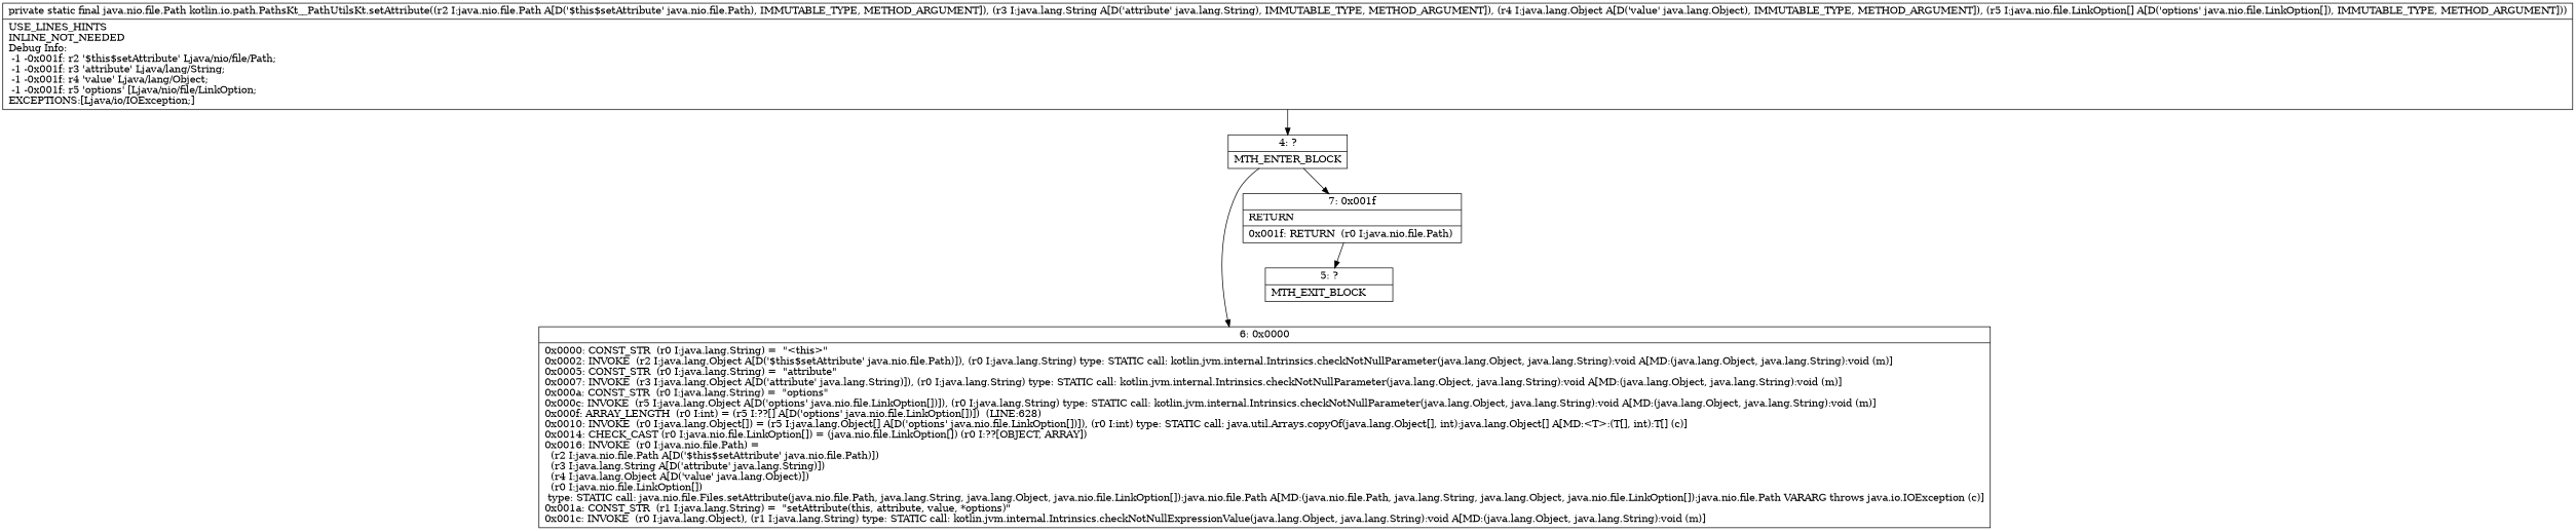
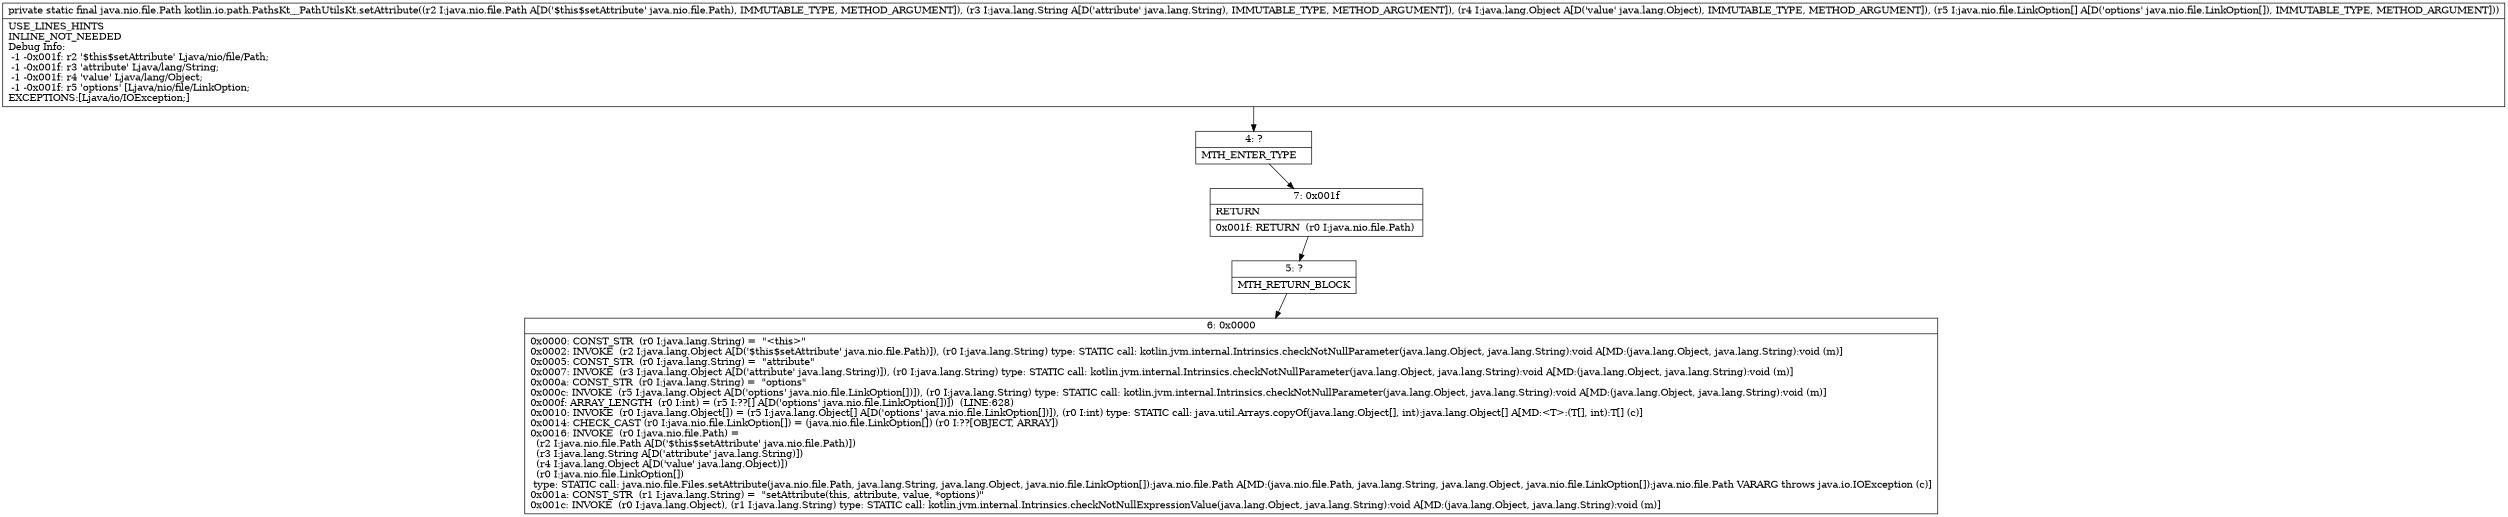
  digraph {
    node [shape=record]
-   n1 [label="{4\:\ ?|MTH_ENTER_BLOCK\l}"]
+   n1 [label="{4\:\ ?|MTH_ENTER_TYPE\l}"]
    n2 [label="{6\:\ 0x0000|0x0000: CONST_STR  (r0 I:java.lang.String) =  \"\<this\>\" \l0x0002: INVOKE  (r2 I:java.lang.Object A[D('$this$setAttribute' java.nio.file.Path)]), (r0 I:java.lang.String) type: STATIC call: kotlin.jvm.internal.Intrinsics.checkNotNullParameter(java.lang.Object, java.lang.String):void A[MD:(java.lang.Object, java.lang.String):void (m)]\l0x0005: CONST_STR  (r0 I:java.lang.String) =  \"attribute\" \l0x0007: INVOKE  (r3 I:java.lang.Object A[D('attribute' java.lang.String)]), (r0 I:java.lang.String) type: STATIC call: kotlin.jvm.internal.Intrinsics.checkNotNullParameter(java.lang.Object, java.lang.String):void A[MD:(java.lang.Object, java.lang.String):void (m)]\l0x000a: CONST_STR  (r0 I:java.lang.String) =  \"options\" \l0x000c: INVOKE  (r5 I:java.lang.Object A[D('options' java.nio.file.LinkOption[])]), (r0 I:java.lang.String) type: STATIC call: kotlin.jvm.internal.Intrinsics.checkNotNullParameter(java.lang.Object, java.lang.String):void A[MD:(java.lang.Object, java.lang.String):void (m)]\l0x000f: ARRAY_LENGTH  (r0 I:int) = (r5 I:??[] A[D('options' java.nio.file.LinkOption[])])  (LINE:628)\l0x0010: INVOKE  (r0 I:java.lang.Object[]) = (r5 I:java.lang.Object[] A[D('options' java.nio.file.LinkOption[])]), (r0 I:int) type: STATIC call: java.util.Arrays.copyOf(java.lang.Object[], int):java.lang.Object[] A[MD:\<T\>:(T[], int):T[] (c)]\l0x0014: CHECK_CAST (r0 I:java.nio.file.LinkOption[]) = (java.nio.file.LinkOption[]) (r0 I:??[OBJECT, ARRAY]) \l0x0016: INVOKE  (r0 I:java.nio.file.Path) = \l  (r2 I:java.nio.file.Path A[D('$this$setAttribute' java.nio.file.Path)])\l  (r3 I:java.lang.String A[D('attribute' java.lang.String)])\l  (r4 I:java.lang.Object A[D('value' java.lang.Object)])\l  (r0 I:java.nio.file.LinkOption[])\l type: STATIC call: java.nio.file.Files.setAttribute(java.nio.file.Path, java.lang.String, java.lang.Object, java.nio.file.LinkOption[]):java.nio.file.Path A[MD:(java.nio.file.Path, java.lang.String, java.lang.Object, java.nio.file.LinkOption[]):java.nio.file.Path VARARG throws java.io.IOException (c)]\l0x001a: CONST_STR  (r1 I:java.lang.String) =  \"setAttribute(this, attribute, value, *options)\" \l0x001c: INVOKE  (r0 I:java.lang.Object), (r1 I:java.lang.String) type: STATIC call: kotlin.jvm.internal.Intrinsics.checkNotNullExpressionValue(java.lang.Object, java.lang.String):void A[MD:(java.lang.Object, java.lang.String):void (m)]\l}"]
    n3 [label="{7\:\ 0x001f|RETURN\l|0x001f: RETURN  (r0 I:java.nio.file.Path) \l}"]
-   n4 [label="{5\:\ ?|MTH_EXIT_BLOCK\l}"]
+   n4 [label="{5\:\ ?|MTH_RETURN_BLOCK\l}"]
    n5 [label="{private static final java.nio.file.Path kotlin.io.path.PathsKt__PathUtilsKt.setAttribute((r2 I:java.nio.file.Path A[D('$this$setAttribute' java.nio.file.Path), IMMUTABLE_TYPE, METHOD_ARGUMENT]), (r3 I:java.lang.String A[D('attribute' java.lang.String), IMMUTABLE_TYPE, METHOD_ARGUMENT]), (r4 I:java.lang.Object A[D('value' java.lang.Object), IMMUTABLE_TYPE, METHOD_ARGUMENT]), (r5 I:java.nio.file.LinkOption[] A[D('options' java.nio.file.LinkOption[]), IMMUTABLE_TYPE, METHOD_ARGUMENT]))  | USE_LINES_HINTS\lINLINE_NOT_NEEDED\lDebug Info:\l  \-1 \-0x001f: r2 '$this$setAttribute' Ljava\/nio\/file\/Path;\l  \-1 \-0x001f: r3 'attribute' Ljava\/lang\/String;\l  \-1 \-0x001f: r4 'value' Ljava\/lang\/Object;\l  \-1 \-0x001f: r5 'options' [Ljava\/nio\/file\/LinkOption;\lEXCEPTIONS:[Ljava\/io\/IOException;]\l}"]
-   n1 -> n2
+   n4 -> n2
    n1 -> n3
    n3 -> n4
    n5 -> n1
  }
